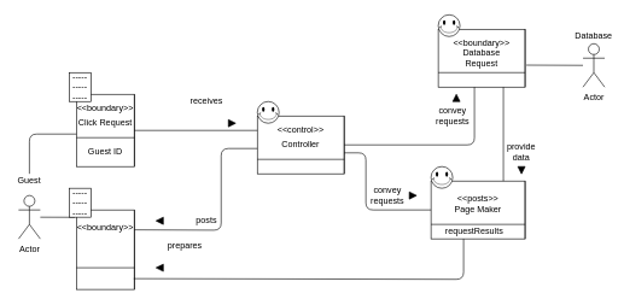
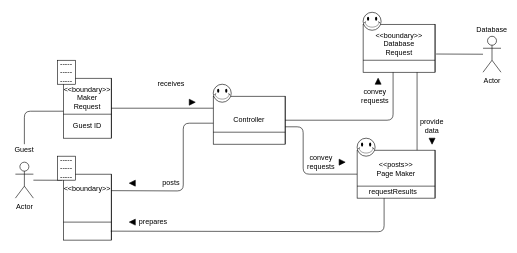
  <mxCell id="0" />
  <mxCell id="1" parent="0" />
  <mxCell id="2" value="" style="shape=internalStorage;whiteSpace=wrap;html=1;backgroundOutline=1;dx=130;dy=60;" parent="1" vertex="1"><mxGeometry x="595" y="250" width="130" height="80" as="geometry" /></mxCell>
  <mxCell id="3" value="" style="verticalLabelPosition=bottom;verticalAlign=top;html=1;shape=mxgraph.basic.smiley" parent="1" vertex="1"><mxGeometry x="595" y="230" width="30" height="30" as="geometry" /></mxCell>
  <mxCell id="4" value="" style="shape=internalStorage;whiteSpace=wrap;html=1;backgroundOutline=1;dx=120;dy=60;" parent="1" vertex="1"><mxGeometry x="605" y="40" width="120" height="80" as="geometry" /></mxCell>
  <mxCell id="5" value="" style="verticalLabelPosition=bottom;verticalAlign=top;html=1;shape=mxgraph.basic.smiley" parent="1" vertex="1"><mxGeometry x="605" y="20" width="30" height="30" as="geometry" /></mxCell>
  <mxCell id="6" value="" style="shape=internalStorage;whiteSpace=wrap;html=1;backgroundOutline=1;dx=120;dy=60;" parent="1" vertex="1"><mxGeometry x="355" y="160" width="120" height="80" as="geometry" /></mxCell>
  <mxCell id="7" value="" style="shape=internalStorage;whiteSpace=wrap;html=1;backgroundOutline=1;dx=80;dy=80;" parent="1" vertex="1"><mxGeometry x="105" y="290" width="80" height="110" as="geometry" /></mxCell>
  <mxCell id="8" value="" style="shape=internalStorage;whiteSpace=wrap;html=1;backgroundOutline=1;dx=80;dy=60;" parent="1" vertex="1"><mxGeometry x="105" y="130" width="80" height="100" as="geometry" /></mxCell>
  <mxCell id="9" value="Actor" style="shape=umlActor;verticalLabelPosition=bottom;verticalAlign=top;html=1;outlineConnect=0;" parent="1" vertex="1"><mxGeometry x="25" y="270" width="30" height="60" as="geometry" /></mxCell>
  <mxCell id="10" value="Guest" style="text;html=1;strokeColor=none;fillColor=none;align=center;verticalAlign=middle;whiteSpace=wrap;rounded=0;" parent="1" vertex="1"><mxGeometry x="20" y="240" width="40" height="20" as="geometry" /></mxCell>
  <mxCell id="11" value="Controller" style="text;html=1;strokeColor=none;fillColor=none;align=center;verticalAlign=middle;whiteSpace=wrap;rounded=0;" parent="1" vertex="1"><mxGeometry x="395" y="190" width="40" height="20" as="geometry" /></mxCell>
  <mxCell id="12" value="Page Maker" style="text;html=1;strokeColor=none;fillColor=none;align=center;verticalAlign=middle;whiteSpace=wrap;rounded=0;" parent="1" vertex="1"><mxGeometry x="620" y="280" width="80" height="20" as="geometry" /></mxCell>
  <mxCell id="13" value="Database Request" style="text;html=1;strokeColor=none;fillColor=none;align=center;verticalAlign=middle;whiteSpace=wrap;rounded=0;" parent="1" vertex="1"><mxGeometry x="645" y="70" width="40" height="20" as="geometry" /></mxCell>
  <mxCell id="14" value="receives" style="text;html=1;strokeColor=none;fillColor=none;align=center;verticalAlign=middle;whiteSpace=wrap;rounded=0;" parent="1" vertex="1"><mxGeometry x="265" y="130" width="40" height="20" as="geometry" /></mxCell>
  <mxCell id="15" value="posts" style="text;html=1;strokeColor=none;fillColor=none;align=center;verticalAlign=middle;whiteSpace=wrap;rounded=0;" parent="1" vertex="1"><mxGeometry x="265" y="295" width="40" height="20" as="geometry" /></mxCell>
- <mxCell id="16" value="prepares" style="text;html=1;strokeColor=none;fillColor=none;align=center;verticalAlign=middle;whiteSpace=wrap;rounded=0;" parent="1" vertex="1"><mxGeometry x="235" y="330" width="40" height="20" as="geometry" /></mxCell>
+ <mxCell id="16" value="prepares" style="text;html=1;strokeColor=none;fillColor=none;align=center;verticalAlign=middle;whiteSpace=wrap;rounded=0;" parent="1" vertex="1"><mxGeometry x="235" y="360" width="40" height="20" as="geometry" /></mxCell>
  <mxCell id="17" value="convey requests" style="text;html=1;strokeColor=none;fillColor=none;align=center;verticalAlign=middle;whiteSpace=wrap;rounded=0;" parent="1" vertex="1"><mxGeometry x="515" y="260" width="40" height="20" as="geometry" /></mxCell>
  <mxCell id="18" value="convey requests" style="text;html=1;strokeColor=none;fillColor=none;align=center;verticalAlign=middle;whiteSpace=wrap;rounded=0;" parent="1" vertex="1"><mxGeometry x="605" y="150" width="40" height="20" as="geometry" /></mxCell>
  <mxCell id="19" value="provide data" style="text;html=1;strokeColor=none;fillColor=none;align=center;verticalAlign=middle;whiteSpace=wrap;rounded=0;" parent="1" vertex="1"><mxGeometry x="700" y="200" width="40" height="20" as="geometry" /></mxCell>
  <mxCell id="20" value="" style="endArrow=none;html=1;exitX=0.5;exitY=0;exitDx=0;exitDy=0;entryX=0;entryY=0.5;entryDx=0;entryDy=0;" parent="1" source="10" edge="1"><mxGeometry width="50" height="50" relative="1" as="geometry"><mxPoint x="315" y="210" as="sourcePoint" /><mxPoint x="105" y="185" as="targetPoint" /><Array as="points"><mxPoint x="40" y="185" /></Array></mxGeometry></mxCell>
  <mxCell id="21" value="" style="endArrow=none;html=1;entryX=-0.028;entryY=0.168;entryDx=0;entryDy=0;entryPerimeter=0;" parent="1" source="9" edge="1"><mxGeometry width="50" height="50" relative="1" as="geometry"><mxPoint x="315" y="210" as="sourcePoint" /><mxPoint x="102.76" y="300.16" as="targetPoint" /></mxGeometry></mxCell>
  <mxCell id="22" value="" style="verticalLabelPosition=bottom;verticalAlign=top;html=1;shape=mxgraph.basic.smiley" parent="1" vertex="1"><mxGeometry x="355" y="140" width="30" height="30" as="geometry" /></mxCell>
- <mxCell id="23" value="&amp;lt;&amp;lt;control&amp;gt;&amp;gt;" style="text;html=1;strokeColor=none;fillColor=none;align=center;verticalAlign=middle;whiteSpace=wrap;rounded=0;" parent="1" vertex="1"><mxGeometry x="395" y="170" width="40" height="20" as="geometry" /></mxCell>
  <mxCell id="24" value="&amp;lt;&amp;lt;boundary&amp;gt;&amp;gt;" style="text;html=1;strokeColor=none;fillColor=none;align=center;verticalAlign=middle;whiteSpace=wrap;rounded=0;" parent="1" vertex="1"><mxGeometry x="125" y="140" width="40" height="20" as="geometry" /></mxCell>
  <mxCell id="25" value="&amp;lt;&amp;lt;boundary&amp;gt;&amp;gt;" style="text;html=1;strokeColor=none;fillColor=none;align=center;verticalAlign=middle;whiteSpace=wrap;rounded=0;" parent="1" vertex="1"><mxGeometry x="125" y="305" width="40" height="20" as="geometry" /></mxCell>
  <mxCell id="26" value="Guest ID" style="text;html=1;strokeColor=none;fillColor=none;align=center;verticalAlign=middle;whiteSpace=wrap;rounded=0;" parent="1" vertex="1"><mxGeometry x="105" y="200" width="80" height="20" as="geometry" /></mxCell>
- <mxCell id="27" value="Click Request" style="text;html=1;strokeColor=none;fillColor=none;align=center;verticalAlign=middle;whiteSpace=wrap;rounded=0;" parent="1" vertex="1"><mxGeometry x="105" y="160" width="80" height="20" as="geometry" /></mxCell>
+ <mxCell id="27" value="Maker Request" style="text;html=1;strokeColor=none;fillColor=none;align=center;verticalAlign=middle;whiteSpace=wrap;rounded=0;" parent="1" vertex="1"><mxGeometry x="105" y="160" width="80" height="20" as="geometry" /></mxCell>
  <mxCell id="28" value="&amp;lt;&amp;lt;boundary&amp;gt;&amp;gt;" style="text;html=1;strokeColor=none;fillColor=none;align=center;verticalAlign=middle;whiteSpace=wrap;rounded=0;" parent="1" vertex="1"><mxGeometry x="645" y="50" width="40" height="20" as="geometry" /></mxCell>
  <mxCell id="29" value="&amp;lt;&amp;lt;posts&amp;gt;&amp;gt;" style="text;html=1;strokeColor=none;fillColor=none;align=center;verticalAlign=middle;whiteSpace=wrap;rounded=0;" parent="1" vertex="1"><mxGeometry x="640" y="265" width="40" height="20" as="geometry" /></mxCell>
  <mxCell id="30" value="Actor" style="shape=umlActor;verticalLabelPosition=bottom;verticalAlign=top;html=1;outlineConnect=0;" parent="1" vertex="1"><mxGeometry x="805" y="60" width="30" height="60" as="geometry" /></mxCell>
  <mxCell id="31" value="Database" style="text;html=1;strokeColor=none;fillColor=none;align=center;verticalAlign=middle;whiteSpace=wrap;rounded=0;" parent="1" vertex="1"><mxGeometry x="800" y="40" width="40" height="20" as="geometry" /></mxCell>
  <mxCell id="32" value="" style="endArrow=none;html=1;exitX=1.015;exitY=0.62;exitDx=0;exitDy=0;exitPerimeter=0;" parent="1" source="4" target="30" edge="1"><mxGeometry width="50" height="50" relative="1" as="geometry"><mxPoint x="445" y="210" as="sourcePoint" /><mxPoint x="495" y="160" as="targetPoint" /></mxGeometry></mxCell>
  <mxCell id="33" value="-----&lt;br&gt;-----&lt;br&gt;-----" style="whiteSpace=wrap;html=1;align=center;" parent="1" vertex="1"><mxGeometry x="95" y="100" width="30" height="40" as="geometry" /></mxCell>
  <mxCell id="34" value="-----&lt;br&gt;-----&lt;br&gt;-----" style="whiteSpace=wrap;html=1;align=center;" parent="1" vertex="1"><mxGeometry x="95" y="260" width="30" height="40" as="geometry" /></mxCell>
  <mxCell id="35" value="" style="endArrow=none;html=1;entryX=0;entryY=0.25;entryDx=0;entryDy=0;" edge="1" parent="1" target="6"><mxGeometry width="50" height="50" relative="1" as="geometry"><mxPoint x="185" y="180" as="sourcePoint" /><mxPoint x="235" y="130" as="targetPoint" /></mxGeometry></mxCell>
  <mxCell id="36" value="" style="triangle;whiteSpace=wrap;html=1;fillColor=#000000;direction=east;" vertex="1" parent="1"><mxGeometry x="315" y="165" width="10" height="10" as="geometry" /></mxCell>
  <mxCell id="37" value="" style="endArrow=none;html=1;exitX=1;exitY=0.25;exitDx=0;exitDy=0;" edge="1" parent="1" source="7"><mxGeometry width="50" height="50" relative="1" as="geometry"><mxPoint x="305" y="255" as="sourcePoint" /><mxPoint x="355" y="205" as="targetPoint" /><Array as="points"><mxPoint x="305" y="318" /><mxPoint x="305" y="205" /></Array></mxGeometry></mxCell>
  <mxCell id="38" value="" style="triangle;whiteSpace=wrap;html=1;fillColor=#000000;direction=west;" vertex="1" parent="1"><mxGeometry x="215" y="300" width="10" height="10" as="geometry" /></mxCell>
  <mxCell id="39" value="" style="endArrow=none;html=1;exitX=0.988;exitY=0.864;exitDx=0;exitDy=0;exitPerimeter=0;" edge="1" parent="1" source="7"><mxGeometry width="50" height="50" relative="1" as="geometry"><mxPoint x="590" y="380" as="sourcePoint" /><mxPoint x="640" y="330" as="targetPoint" /><Array as="points"><mxPoint x="640" y="386" /></Array></mxGeometry></mxCell>
  <mxCell id="40" value="" style="triangle;whiteSpace=wrap;html=1;fillColor=#000000;direction=west;" vertex="1" parent="1"><mxGeometry x="215" y="365" width="10" height="10" as="geometry" /></mxCell>
  <mxCell id="41" value="" style="endArrow=none;html=1;" edge="1" parent="1"><mxGeometry width="50" height="50" relative="1" as="geometry"><mxPoint x="475" y="211" as="sourcePoint" /><mxPoint x="595" y="290" as="targetPoint" /><Array as="points"><mxPoint x="505" y="211" /><mxPoint x="505" y="290" /></Array></mxGeometry></mxCell>
  <mxCell id="42" value="" style="triangle;whiteSpace=wrap;html=1;fillColor=#000000;direction=east;" vertex="1" parent="1"><mxGeometry x="565" y="265" width="10" height="10" as="geometry" /></mxCell>
  <mxCell id="43" value="" style="endArrow=none;html=1;exitX=1;exitY=0.5;exitDx=0;exitDy=0;" edge="1" parent="1" source="6"><mxGeometry width="50" height="50" relative="1" as="geometry"><mxPoint x="605" y="170" as="sourcePoint" /><mxPoint x="655" y="120" as="targetPoint" /><Array as="points"><mxPoint x="655" y="200" /></Array></mxGeometry></mxCell>
  <mxCell id="44" value="" style="triangle;whiteSpace=wrap;html=1;fillColor=#000000;direction=north;" vertex="1" parent="1"><mxGeometry x="625" y="130" width="10" height="10" as="geometry" /></mxCell>
  <mxCell id="45" value="" style="endArrow=none;html=1;entryX=0.75;entryY=1;entryDx=0;entryDy=0;" edge="1" parent="1" target="4"><mxGeometry width="50" height="50" relative="1" as="geometry"><mxPoint x="695" y="250" as="sourcePoint" /><mxPoint x="700" y="120" as="targetPoint" /></mxGeometry></mxCell>
  <mxCell id="46" value="" style="triangle;whiteSpace=wrap;html=1;fillColor=#000000;direction=south;" vertex="1" parent="1"><mxGeometry x="715" y="230" width="10" height="10" as="geometry" /></mxCell>
  <mxCell id="47" value="requestResults" style="text;html=1;strokeColor=none;fillColor=none;align=center;verticalAlign=middle;whiteSpace=wrap;rounded=0;" vertex="1" parent="1"><mxGeometry x="615" y="310" width="80" height="20" as="geometry" /></mxCell>
